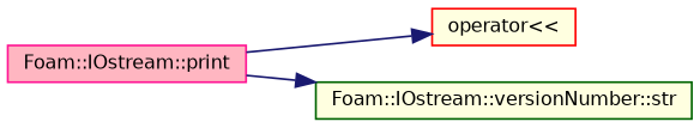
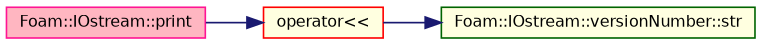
  digraph {
    rankdir=LR
    node [fillcolor=lightyellow fontname=Helvetica fontsize=10 shape=record style=filled]
    edge [color=midnightblue fontname=Helvetica fontsize=10 labelfontname=Helvetica labelfontsize=10 style=solid]
    n1 [color=red fontcolor=black height=0.2 label="operator\<\<" width=0.4]
    n2 [color=darkgreen height=0.2 label="Foam::IOstream::versionNumber::str" width=0.4]
    n3 [color=deeppink fillcolor=lightpink height=0.2 label="Foam::IOstream::print" width=0.4]
-   n3 -> n2
+   n1 -> n2
    n3 -> n1
  }
